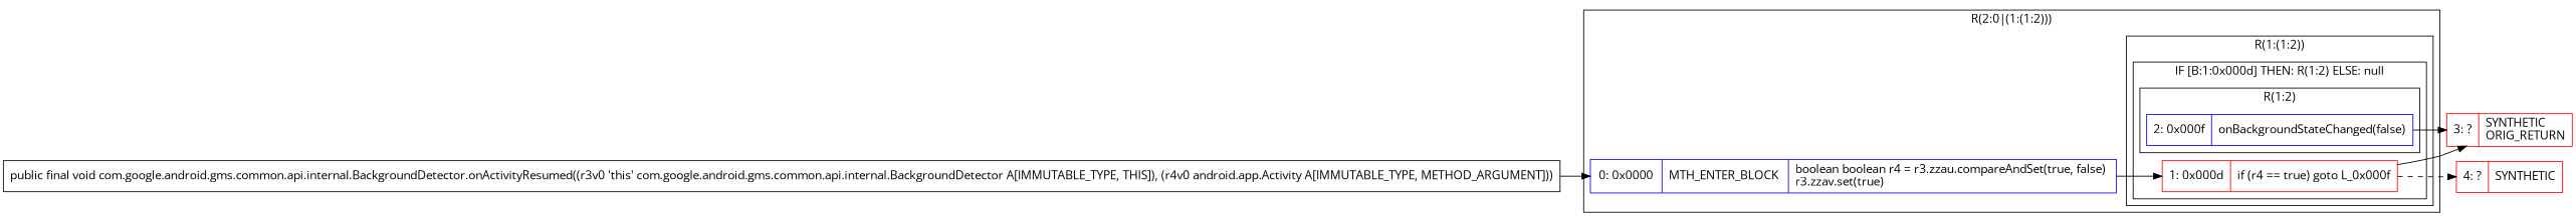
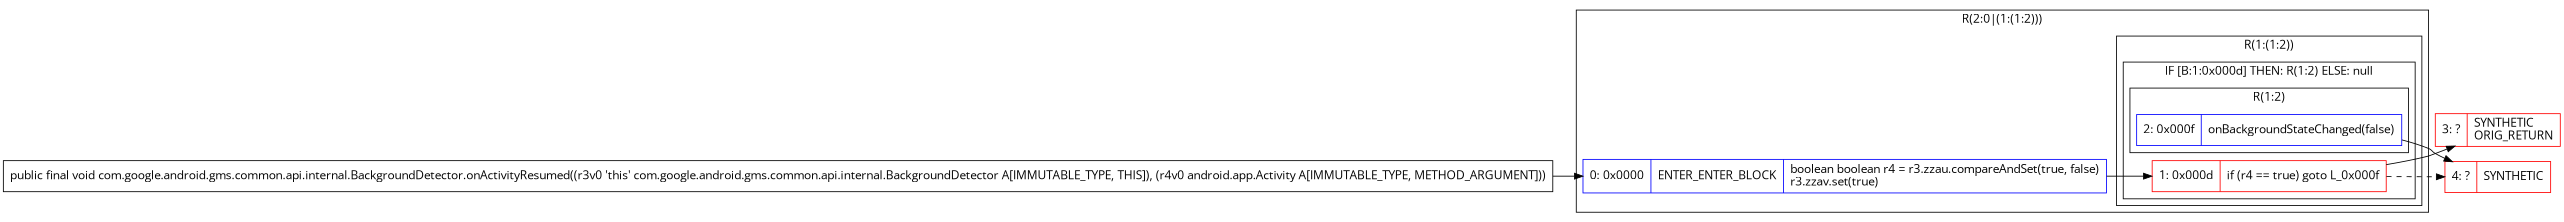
  digraph {
    fontname="Open Sans"
    rankdir=LR
    node [color=red fontname="Open Sans" shape=record]
    edge [fontname="Open Sans"]
    n1 [color=blue label="{2\:\ 0x000f|onBackgroundStateChanged(false)\l}"]
    n2 [label="{1\:\ 0x000d|if (r4 == true) goto L_0x000f\l}"]
-   n3 [color=blue label="{0\:\ 0x0000|MTH_ENTER_BLOCK\l|boolean boolean r4 = r3.zzau.compareAndSet(true, false)\lr3.zzav.set(true)\l}"]
+   n3 [color=blue label="{0\:\ 0x0000|ENTER_ENTER_BLOCK\l|boolean boolean r4 = r3.zzau.compareAndSet(true, false)\lr3.zzav.set(true)\l}"]
    n4 [label="{3\:\ ?|SYNTHETIC\lORIG_RETURN\l}"]
    n5 [label="{4\:\ ?|SYNTHETIC\l}"]
    n6 [label="{public final void com.google.android.gms.common.api.internal.BackgroundDetector.onActivityResumed((r3v0 'this' com.google.android.gms.common.api.internal.BackgroundDetector A[IMMUTABLE_TYPE, THIS]), (r4v0 android.app.Activity A[IMMUTABLE_TYPE, METHOD_ARGUMENT])) }" color=""]
    subgraph cluster_1 {
      label="R(2:0|(1:(1:2)))"
      n3
      subgraph cluster_2 {
        label="R(1:(1:2))"
        subgraph cluster_3 {
          label="IF [B:1:0x000d] THEN: R(1:2) ELSE: null"
          n2
          subgraph cluster_4 {
            label="R(1:2)"
            n1
          }
        }
      }
    }
-   n1 -> n4
+   n1 -> n5
    n2 -> n4
    n2 -> n5 [style=dashed]
    n3 -> n2
    n6 -> n3
  }
